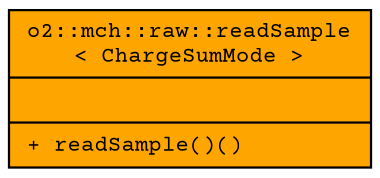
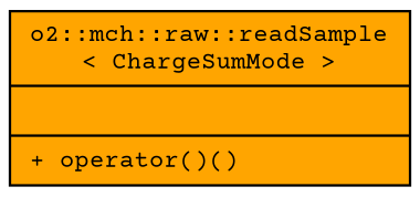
  digraph {
    fontname="Courier Prime"
-   n1 [color=black fillcolor=orange fontcolor=black fontname="Courier Prime" fontsize=10 height=0.2 label="{o2::mch::raw::readSample\l\< ChargeSumMode \>\n||+ readSample()()\l}" shape=record style=filled width=0.4]
+   n1 [color=black fillcolor=orange fontcolor=black fontname="Courier Prime" fontsize=10 height=0.2 label="{o2::mch::raw::readSample\l\< ChargeSumMode \>\n||+ operator()()\l}" shape=record style=filled width=0.4]
  }
